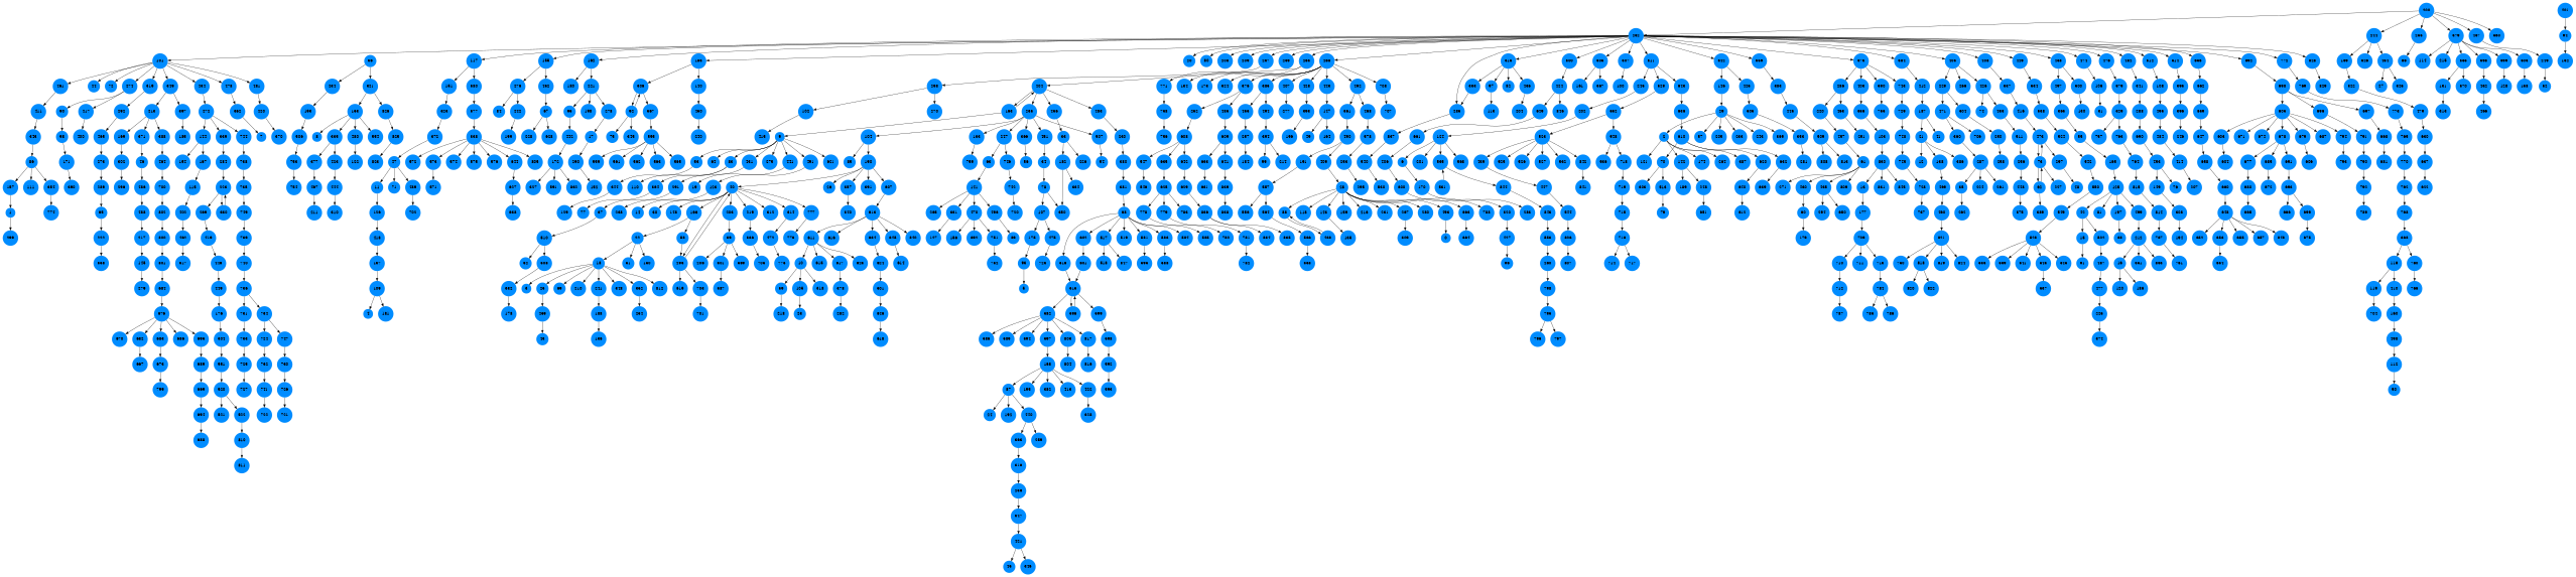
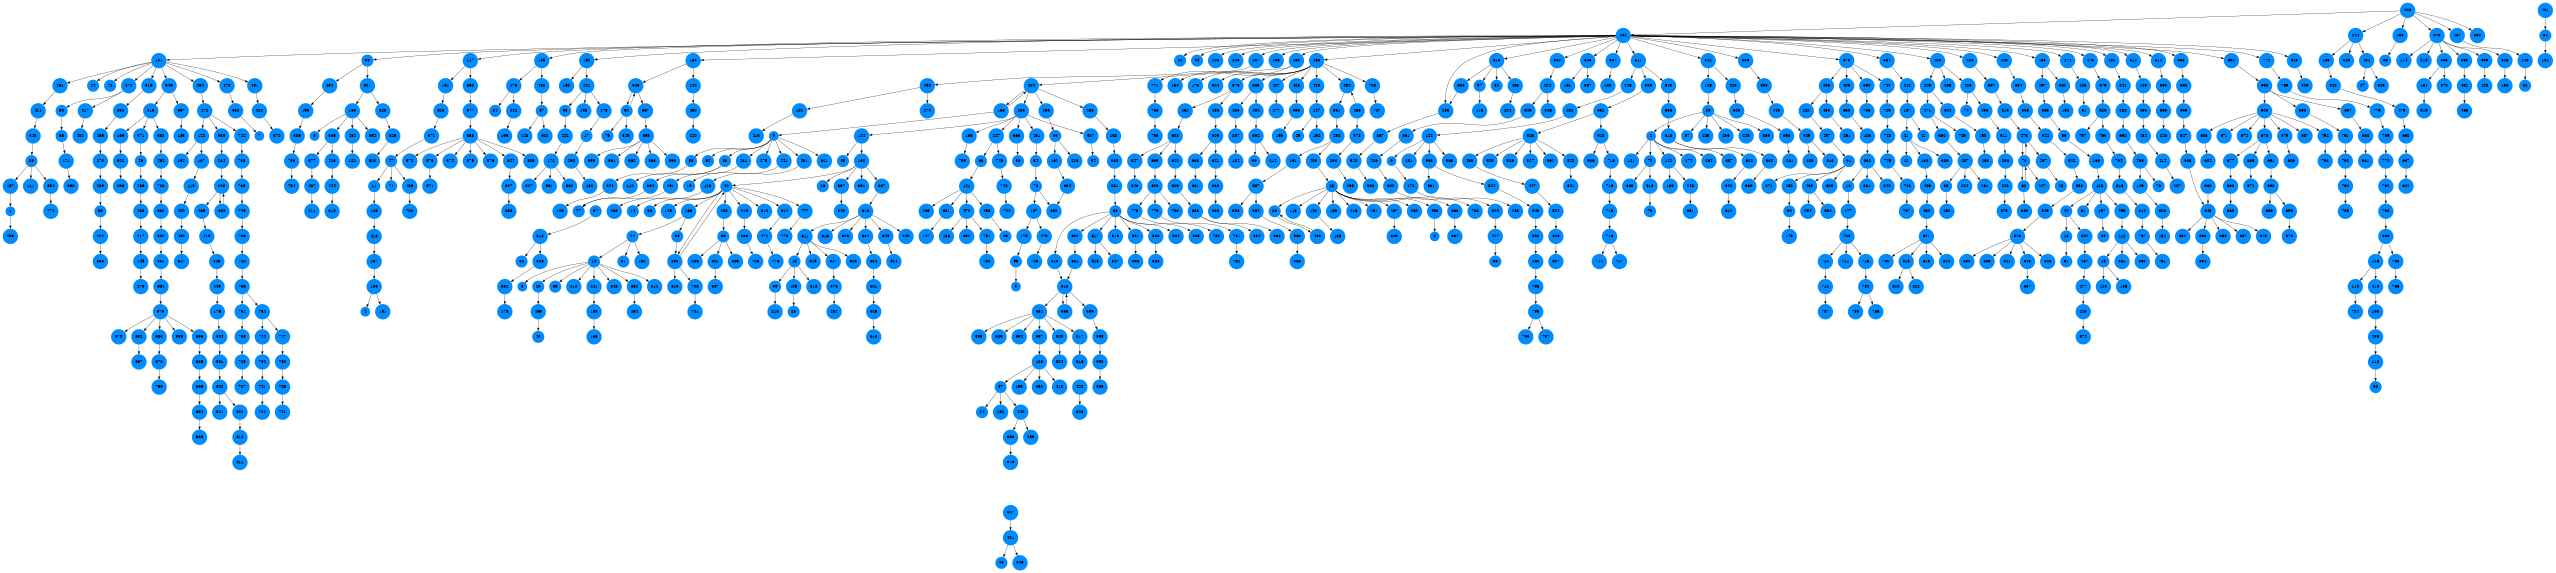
  digraph {
    node [fillcolor="#008cff" penwidth=0 shape=circle style=filled]
    1
    299
    2
    70
    121
    142
    174
    264
    387
    303
    513
    189
    248
    6
    170
    283
    9
    53
    64
    83
    275
    431
    441
    491
    621
    344
    110
    364
    291
    19
    123
    10
    59
    105
    318
    218
    23
    11
    126
    418
    13
    177
    709
    15
    91
    16
    120
    186
    17
    290
    152
    18
    3
    25
    69
    210
    241
    348
    352
    812
    459
    188
    254
    21
    12
    138
    386
    469
    22
    51
    150
    43
    28
    88
    118
    143
    159
    216
    231
    267
    280
    493
    663
    788
    438
    135
    309
    0
    664
    29
    57
    205
    233
    243
    369
    33
    182
    226
    334
    34
    78
    107
    350
    35
    262
    36
    234
    321
    193
    153
    826
    37
    510
    32
    508
    39
    206
    301
    569
    587
    40
    14
    30
    148
    166
    203
    219
    293
    312
    314
    777
    58
    336
    619
    703
    472
    776
    42
    502
    487
    46
    486
    488
    47
    71
    489
    702
    129
    55
    165
    125
    60
    179
    61
    271
    430
    435
    809
    294
    650
    62
    73
    389
    227
    473
    63
    141
    265
    331
    470
    496
    65
    222
    358
    67
    228
    628
    68
    516
    517
    519
    581
    583
    584
    585
    602
    515
    518
    847
    595
    588
    601
    79
    297
    175
    475
    401
    94
    77
    86
    111
    157
    354
    774
    87
    24
    192
    440
    363
    259
    90
    98
    171
    92
    75
    306
    345
    567
    93
    5
    132
    95
    442
    172
    97
    113
    390
    101
    44
    72
    274
    319
    349
    434
    461
    478
    481
    417
    292
    213
    397
    272
    411
    362
    420
    102
    415
    103
    830
    831
    845
    104
    85
    190
    26
    357
    391
    607
    106
    31
    723
    108
    495
    484
    109
    4
    181
    112
    50
    115
    402
    462
    116
    119
    410
    704
    160
    117
    151
    580
    323
    577
    238
    124
    201
    535
    568
    531
    844
    81
    197
    499
    38
    212
    137
    131
    313
    133
    759
    460
    139
    322
    479
    140
    450
    240
    127
    156
    392
    751
    89
    651
    144
    154
    167
    145
    279
    146
    147
    49
    164
    149
    308
    194
    372
    8
    335
    480
    554
    377
    423
    122
    155
    276
    452
    84
    242
    498
    162
    180
    221
    198
    278
    163
    404
    235
    456
    483
    168
    195
    382
    413
    422
    328
    169
    302
    296
    327
    591
    832
    176
    304
    551
    710
    711
    713
    183
    187
    41
    136
    340
    613
    191
    557
    556
    564
    316
    506
    753
    200
    232
    244
    255
    379
    437
    560
    20
    80
    208
    209
    237
    239
    263
    268
    285
    300
    305
    307
    311
    315
    342
    359
    373
    384
    405
    408
    429
    458
    474
    476
    482
    512
    514
    656
    692
    772
    828
    326
    454
    66
    114
    215
    355
    398
    399
    503
    249
    202
    351
    833
    371
    388
    464
    217
    705
    220
    457
    223
    269
    330
    419
    225
    374
    229
    471
    504
    360
    706
    250
    230
    380
    381
    298
    771
    134
    173
    324
    376
    385
    407
    428
    443
    492
    708
    837
    424
    161
    367
    100
    245
    529
    643
    82
    333
    436
    425
    383
    286
    403
    590
    743
    412
    266
    426
    337
    534
    497
    500
    579
    341
    395
    662
    698
    769
    829
    247
    366
    451
    507
    746
    56
    54
-   236
    347
    421
    270
    199
    27
    325
    742
    52
    258
    252
    608
    547
    635
    642
    253
    295
    256
    448
    375
    257
    184
    260
    798
    795
    758
    485
    455
    494
    277
    393
    361
    468
    707
    446
    339
    744
    284
    738
    273
    289
    400
    540
    463
    251
    287
    224
    261
    288
    690
    453
    465
    701
    48
    649
    846
    520
    555
    552
    636
    775
    204
    320
    427
    96
    825
    630
    329
    757
    763
    764
    332
    178
    467
    444
    416
    338
    572
    573
    574
    575
    576
    644
    805
    571
    627
    505
    343
    45
    346
    185
    353
    281
    570
    356
    445
    490
    409
    7
    365
    368
    760
    766
    755
    729
    609
    211
    378
    282
    432
    128
    158
    509
    394
    700
    196
    99
    214
    396
    246
    466
    317
    74
    433
    406
    600
    414
    207
    449
    370
    310
    661
    511
    538
    439
    447
    544
    808
    813
    806
    76
    130
    821
    750
    818
    819
    824
    802
    578
    752
    477
    637
    633
    641
    501
    646
    618
    754
    582
    596
    599
    586
    589
    594
    597
    803
    817
    598
    521
    522
    810
    811
    523
    525
    526
    527
    532
    842
    841
    524
    542
    550
    528
    533
    539
    541
    543
    545
    537
    n692 [label=948]
    843
    530
    549
    807
    546
    536
    718
    719
    553
    559
    561
    562
    563
    565
    566
    558
    804
    816
    592
    593
    603
    604
    605
    671
    674
    678
    679
    687
    794
    677
    685
    691
    606
    793
    611
    616
+   626
    634
    645
    840
    625
    629
    631
    839
    610
    620
    632
    640
    639
    615
    617
    623
    624
    614
    612
    778
    779
    783
    780
    781
    638
    836
    834
    835
    622
    838
    647
    658
    660
    648
    652
    653
    655
    657
    848
    654
    659
    668
    681
    669
    694
    688
    673
    799
    676
    670
    682
    683
    686
    695
    667
    689
    680
    665
    672
    693
    684
    666
    699
    696
    697
    675
    791
    790
    800
    712
    784
    787
    785
    786
    715
    716
    714
    717
    724
    732
    741
    725
    727
    726
    721
    728
    737
    748
    745
    730
    731
    733
    722
    734
    747
    735
    749
    739
    736
    740
    720
    756
    762
    768
    815
    814
    765
    770
    767
    761
    773
    782
    792
    789
    796
    797
    801
    820
    822
    823
    1 -> 299
-   610 -> 70
+   2 -> 70
    2 -> 121
    2 -> 142
    2 -> 174
    2 -> 264
    2 -> 387
    70 -> 303
    70 -> 513
    142 -> 189
    142 -> 248
    513 -> 79
    248 -> 651
    6 -> 170
    170 -> 283
    9 -> 53
    9 -> 64
    9 -> 83
    9 -> 275
    9 -> 431
    9 -> 441
    9 -> 491
    9 -> 621
    53 -> 344
    83 -> 110
    83 -> 364
    431 -> 291
    441 -> 19
    491 -> 123
    344 -> 129
    364 -> 77
-   291 -> 37
+   291 -> 77
    123 -> 238
    10 -> 59
    10 -> 105
    10 -> 318
    59 -> 218
    105 -> 23
    11 -> 126
    126 -> 418
    418 -> 137
    13 -> 177
    177 -> 709
    709 -> 710
    709 -> 711
    709 -> 713
    15 -> 91
    16 -> 120
    16 -> 186
    17 -> 290
    290 -> 152
    18 -> 3
    18 -> 25
    18 -> 69
    18 -> 210
    18 -> 241
    18 -> 348
    18 -> 352
    18 -> 812
    25 -> 459
    241 -> 188
    352 -> 254
    459 -> 43
    188 -> 136
    21 -> 12
    21 -> 138
    21 -> 386
    138 -> 469
    469 -> 460
    22 -> 18
    22 -> 51
    22 -> 150
    28 -> 88
    28 -> 118
    28 -> 143
    28 -> 159
    28 -> 216
    28 -> 231
    28 -> 267
    28 -> 280
    28 -> 493
    28 -> 663
    28 -> 788
    88 -> 438
    143 -> 135
    267 -> 309
    493 -> 0
    663 -> 664
    438 -> 88
    29 -> 2
    29 -> 57
    29 -> 205
    29 -> 233
    29 -> 243
    29 -> 369
    33 -> 182
    33 -> 226
    182 -> 334
-   182 -> 350
+   334 -> 350
    34 -> 78
    78 -> 107
    78 -> 350
    107 -> 175
    107 -> 475
    35 -> 262
    36 -> 234
    36 -> 321
    234 -> 193
    321 -> 153
    321 -> 826
    193 -> 506
    153 -> 8
    153 -> 335
    153 -> 480
    153 -> 554
    826 -> 825
    37 -> 510
    510 -> 32
    510 -> 508
    508 -> 332
    39 -> 206
    39 -> 301
    39 -> 569
    301 -> 587
    40 -> 14
    40 -> 30
    40 -> 148
    40 -> 166
    40 -> 203
    40 -> 219
    40 -> 293
    40 -> 312
    40 -> 314
    40 -> 777
    166 -> 22
    166 -> 58
    203 -> 39
    219 -> 336
    293 -> 40
    293 -> 619
    293 -> 703
    314 -> 472
    777 -> 776
    58 -> 293
    336 -> 705
    703 -> 701
    472 -> 775
    42 -> 15
    42 -> 502
    502 -> 487
    487 -> 477
    46 -> 486
    486 -> 488
    488 -> 217
    47 -> 11
    47 -> 71
    47 -> 489
    489 -> 702
    55 -> 165
    165 -> 125
    125 -> 42
    125 -> 81
    125 -> 197
    125 -> 499
    60 -> 179
    61 -> 271
    61 -> 430
    61 -> 435
    61 -> 809
    430 -> 60
    435 -> 294
    435 -> 650
    62 -> 73
    62 -> 389
    73 -> 62
    73 -> 227
    73 -> 473
    473 -> 73
    473 -> 297
    63 -> 141
    141 -> 265
    141 -> 331
    141 -> 470
    141 -> 496
    331 -> 127
    470 -> 156
    470 -> 392
    470 -> 751
    496 -> 89
    65 -> 222
    222 -> 358
    67 -> 228
    67 -> 628
    68 -> 516
    68 -> 517
    68 -> 519
    68 -> 581
    68 -> 583
    68 -> 584
    68 -> 585
    68 -> 602
    516 -> 515
    517 -> 518
    517 -> 847
    581 -> 595
    583 -> 588
    602 -> 601
    515 -> 582
    515 -> 596
    515 -> 599
    601 -> 515
    297 -> 48
    175 -> 93
    475 -> 723
    401 -> 94
    94 -> 132
    86 -> 111
    86 -> 157
    86 -> 354
    157 -> 1
    354 -> 774
    87 -> 24
    87 -> 192
    87 -> 440
    440 -> 363
    440 -> 259
    363 -> 316
    90 -> 98
    98 -> 171
    171 -> 390
    92 -> 75
    92 -> 306
    92 -> 345
    306 -> 92
    306 -> 567
    567 -> 555
    93 -> 5
    95 -> 442
    442 -> 172
    172 -> 327
    172 -> 591
    172 -> 832
    97 -> 113
    101 -> 44
    101 -> 72
    101 -> 274
    101 -> 319
    101 -> 349
    101 -> 434
    101 -> 461
    101 -> 478
    101 -> 481
    274 -> 90
    274 -> 417
    319 -> 292
    349 -> 213
    349 -> 397
    434 -> 272
    461 -> 411
    478 -> 362
    481 -> 420
    417 -> 400
    292 -> 465
    213 -> 169
    213 -> 371
    213 -> 388
    397 -> 185
    272 -> 144
    272 -> 339
    272 -> 744
    411 -> 343
    362 -> 7
    420 -> 370
    102 -> 415
    103 -> 830
    830 -> 13
    830 -> 831
    830 -> 845
    104 -> 85
    104 -> 190
    190 -> 40
    190 -> 26
    190 -> 357
    190 -> 391
    190 -> 607
    357 -> 340
    607 -> 613
    106 -> 31
    108 -> 495
    495 -> 484
    484 -> 414
    109 -> 4
    109 -> 181
    112 -> 50
    115 -> 402
    402 -> 462
    462 -> 317
    116 -> 119
    116 -> 410
    119 -> 704
    410 -> 160
    160 -> 498
    117 -> 151
    117 -> 580
    151 -> 323
    580 -> 577
    323 -> 372
    577 -> 338
    124 -> 6
    124 -> 201
    124 -> 535
    124 -> 568
-   531 -> 535
+   535 -> 531
    535 -> 844
    844 -> 843
    197 -> 38
    499 -> 212
    212 -> 16
    212 -> 351
    212 -> 833
    137 -> 109
    131 -> 313
    133 -> 759
    460 -> 821
    139 -> 322
    322 -> 479
    479 -> 630
    140 -> 450
    450 -> 240
    751 -> 752
    144 -> 154
    144 -> 167
    167 -> 115
    145 -> 279
    146 -> 29
    147 -> 49
    147 -> 164
    149 -> 308
    308 -> 194
    372 -> 47
    335 -> 377
    335 -> 423
    480 -> 122
    377 -> 467
    423 -> 444
    155 -> 276
    155 -> 452
    276 -> 84
    276 -> 242
    452 -> 67
    242 -> 199
    498 -> 112
    162 -> 180
    162 -> 221
    221 -> 95
    221 -> 198
    221 -> 278
    278 -> 17
    163 -> 9
    163 -> 404
    404 -> 163
    404 -> 235
    404 -> 456
    404 -> 483
    235 -> 104
    235 -> 133
    235 -> 247
    235 -> 366
    235 -> 451
    235 -> 507
    456 -> 33
    483 -> 230
    168 -> 87
    168 -> 195
    168 -> 382
    168 -> 413
-   168 -> 422
    422 -> 328
    169 -> 302
    302 -> 296
    176 -> 304
    304 -> 551
    551 -> 520
    710 -> 712
    713 -> 784
    183 -> 306
    183 -> 140
    187 -> 21
    187 -> 41
    613 -> 611
    613 -> 616
+   613 -> 626
    613 -> 634
    613 -> 645
    613 -> 840
    191 -> 557
    557 -> 556
    557 -> 564
    564 -> 566
-   316 -> 236
    506 -> 753
    753 -> 754
    200 -> 232
    200 -> 244
    200 -> 255
    200 -> 379
    200 -> 437
    200 -> 560
+   232 -> 36
    232 -> 101
    232 -> 117
    232 -> 155
    232 -> 162
    232 -> 183
    232 -> 20
    232 -> 80
    232 -> 208
    232 -> 209
    232 -> 237
    232 -> 239
    232 -> 263
    232 -> 268
    232 -> 285
    232 -> 300
    232 -> 305
    232 -> 307
    232 -> 311
    232 -> 315
    232 -> 342
    232 -> 359
    232 -> 373
    232 -> 384
    232 -> 405
    232 -> 408
    232 -> 429
    232 -> 458
    232 -> 474
    232 -> 476
    232 -> 482
    232 -> 512
    232 -> 514
    232 -> 656
    232 -> 692
    232 -> 772
    232 -> 828
    244 -> 139
    244 -> 326
    244 -> 454
    255 -> 66
    379 -> 114
    379 -> 215
    379 -> 355
    379 -> 398
    379 -> 399
    379 -> 503
    437 -> 249
    237 -> 298
    263 -> 404
    263 -> 771
    268 -> 134
    268 -> 173
    268 -> 324
    268 -> 376
    268 -> 385
    268 -> 407
    268 -> 428
    268 -> 443
    268 -> 492
    268 -> 708
    285 -> 837
    300 -> 424
    305 -> 161
    305 -> 367
    307 -> 100
    311 -> 245
    311 -> 529
    311 -> 643
    315 -> 97
    315 -> 82
    315 -> 333
    315 -> 436
    342 -> 146
    342 -> 425
    359 -> 383
    373 -> 286
    373 -> 403
    373 -> 590
    373 -> 743
    384 -> 412
    405 -> 229
    405 -> 266
    405 -> 426
    408 -> 337
    429 -> 534
    458 -> 497
    458 -> 500
    474 -> 106
    476 -> 579
    482 -> 341
    512 -> 108
    514 -> 395
    656 -> 662
    692 -> 698
    772 -> 769
    828 -> 829
    454 -> 27
    454 -> 325
    355 -> 131
    355 -> 570
    398 -> 432
    399 -> 128
    503 -> 158
    249 -> 52
    202 -> 124
    371 -> 46
    388 -> 464
    464 -> 700
    217 -> 145
    220 -> 457
    457 -> 61
    223 -> 269
    223 -> 330
    269 -> 419
    330 -> 223
    419 -> 446
    225 -> 374
    229 -> 471
    229 -> 504
    471 -> 360
    471 -> 706
    504 -> 250
    360 -> 287
    250 -> 258
    230 -> 380
    380 -> 381
    381 -> 68
    298 -> 102
    298 -> 270
    771 -> 758
    376 -> 252
    376 -> 485
    385 -> 455
    385 -> 494
    407 -> 277
    428 -> 393
    443 -> 147
    492 -> 361
-   492 -> 468
+   468 -> 492
    708 -> 707
    837 -> 540
    424 -> 649
    424 -> 846
    245 -> 202
    529 -> 552
    643 -> 636
    333 -> 285
    436 -> 204
    425 -> 505
    383 -> 445
    286 -> 220
    286 -> 463
    403 -> 356
    590 -> 755
    743 -> 729
    412 -> 187
    426 -> 74
    426 -> 433
    337 -> 416
    534 -> 538
    497 -> 365
    500 -> 130
    579 -> 329
    341 -> 288
    395 -> 396
    662 -> 659
    698 -> 605
    698 -> 696
    698 -> 697
    769 -> 773
    247 -> 63
    247 -> 746
    366 -> 56
    451 -> 34
    507 -> 54
    746 -> 742
-   236 -> 347
    347 -> 421
    421 -> 45
    421 -> 346
    742 -> 720
    252 -> 608
    608 -> 547
    608 -> 635
    608 -> 642
    547 -> 546
    635 -> 625
    642 -> 629
    253 -> 295
    256 -> 448
    448 -> 375
    257 -> 184
    260 -> 798
    798 -> 795
    795 -> 796
    795 -> 797
    758 -> 756
    485 -> 609
    455 -> 257
    494 -> 394
    393 -> 196
    361 -> 490
    468 -> 578
    446 -> 449
    339 -> 284
    744 -> 738
    284 -> 223
    738 -> 735
    273 -> 289
    289 -> 65
    540 -> 530
    463 -> 251
    287 -> 35
    287 -> 224
    287 -> 261
    288 -> 690
    690 -> 453
    453 -> 149
    453 -> 76
    465 -> 273
    649 -> 661
    520 -> 521
    520 -> 522
    555 -> 559
    555 -> 561
    555 -> 562
    555 -> 563
    555 -> 565
    552 -> 523
    552 -> n692
    636 -> 610
    320 -> 427
    427 -> 96
    825 -> 823
    630 -> 637
    329 -> 757
    329 -> 763
    763 -> 764
    764 -> 815
    332 -> 178
    467 -> 211
    444 -> 310
    416 -> 473
    338 -> 572
    338 -> 573
    338 -> 574
    338 -> 575
    338 -> 576
    338 -> 644
    338 -> 805
    573 -> 571
    644 -> 627
    627 -> 638
    505 -> 353
    343 -> 86
    353 -> 281
    356 -> 103
    445 -> 509
    490 -> 191
    490 -> 409
    409 -> 28
    365 -> 55
    368 -> 116
    368 -> 760
    760 -> 766
    729 -> 748
    609 -> 633
    609 -> 641
    378 -> 282
    432 -> 466
    509 -> 808
    509 -> 813
    394 -> 99
    394 -> 214
    700 -> 802
    396 -> 246
    433 -> 511
    406 -> 600
    600 -> 320
    414 -> 207
    449 -> 176
    661 -> 406
    511 -> 256
    538 -> 524
    439 -> 447
    447 -> 544
    544 -> 806
    806 -> 807
    821 -> 750
    821 -> 818
    821 -> 819
    821 -> 824
    818 -> 820
    818 -> 822
    802 -> 800
    578 -> 253
    477 -> 225
    637 -> 622
    633 -> 631
    641 -> 839
    501 -> 646
    646 -> 618
    582 -> 586
    582 -> 589
    582 -> 594
    582 -> 597
    582 -> 803
    582 -> 817
    596 -> 515
    599 -> 598
    597 -> 168
    803 -> 804
    817 -> 816
    598 -> 592
    522 -> 810
    810 -> 811
    523 -> 439
    523 -> 525
    523 -> 526
    523 -> 527
    523 -> 532
    523 -> 842
    842 -> 841
    524 -> 542
    542 -> 550
    550 -> 549
    528 -> 533
    528 -> 539
    528 -> 541
    528 -> 543
    528 -> 545
    543 -> 537
    n692 -> 536
    n692 -> 718
    843 -> 553
    549 -> 528
    718 -> 719
    719 -> 715
    553 -> 260
    566 -> 558
    592 -> 593
    603 -> 604
    605 -> 603
    605 -> 671
    605 -> 674
    605 -> 678
    605 -> 679
    605 -> 687
    605 -> 794
    678 -> 677
    678 -> 685
    678 -> 691
    679 -> 606
    794 -> 793
    677 -> 680
    685 -> 672
    691 -> 693
    611 -> 10
    611 -> 615
    611 -> 617
    611 -> 623
    634 -> 624
    645 -> 614
    625 -> 778
    625 -> 779
    625 -> 783
    629 -> 836
    839 -> 838
    610 -> 620
    610 -> 632
    620 -> 640
    632 -> 639
    640 -> 612
    617 -> 378
    624 -> 501
    778 -> 780
    779 -> 781
    781 -> 782
    836 -> 834
    836 -> 835
    647 -> 658
-   658 -> 660
+   658 -> 648
    660 -> 648
    648 -> 652
    648 -> 653
    648 -> 655
    648 -> 657
    648 -> 848
    653 -> 654
    659 -> 647
    668 -> 681
    669 -> 694
    694 -> 688
    673 -> 799
    676 -> 670
    676 -> 682
    676 -> 683
    676 -> 686
    676 -> 695
    682 -> 667
    683 -> 673
    695 -> 689
    689 -> 669
    680 -> 665
    693 -> 666
    693 -> 699
    684 -> 676
    699 -> 675
    696 -> 791
    697 -> 668
    791 -> 790
    790 -> 792
    800 -> 801
    712 -> 787
    784 -> 785
    784 -> 786
    715 -> 716
    716 -> 714
    716 -> 717
    724 -> 732
    732 -> 741
    741 -> 722
    725 -> 727
    726 -> 721
    728 -> 737
    748 -> 745
    745 -> 728
    730 -> 726
    731 -> 733
    733 -> 725
    734 -> 724
    734 -> 747
    747 -> 730
    735 -> 749
    749 -> 739
    739 -> 740
    736 -> 731
    736 -> 734
    740 -> 736
    762 -> 768
    768 -> 368
    815 -> 814
    814 -> 767
    765 -> 770
    770 -> 762
    767 -> 761
    773 -> 765
    792 -> 789
    801 -> 684
  }
